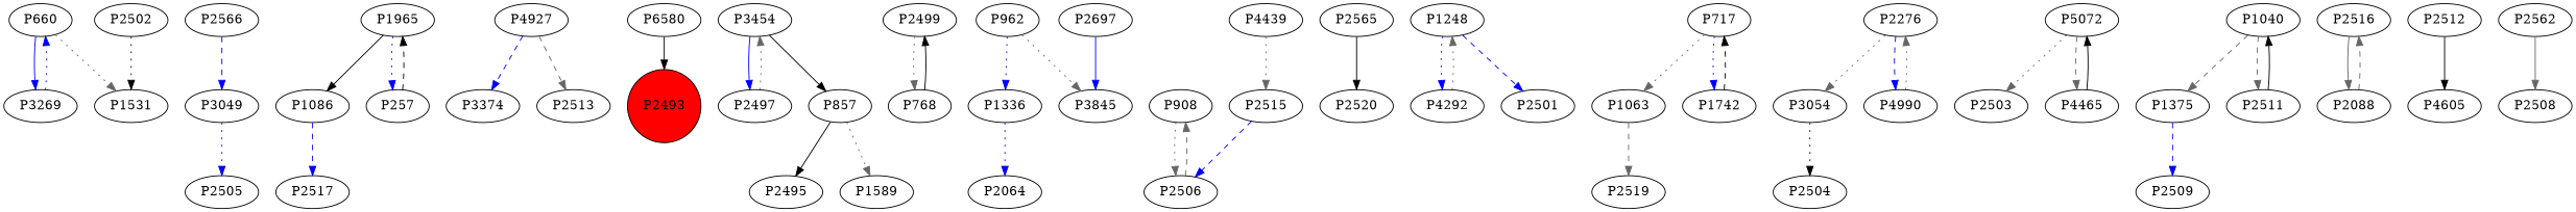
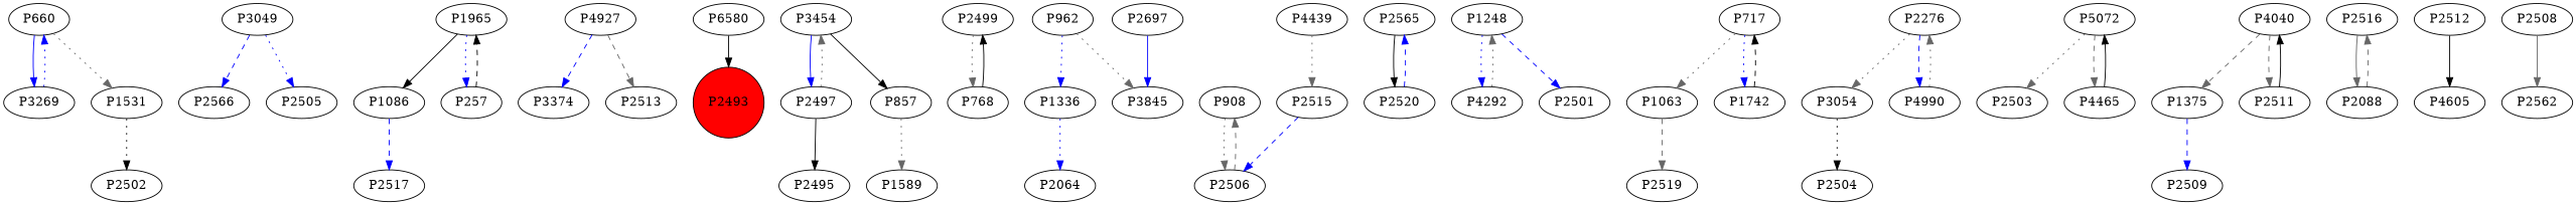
  digraph {
    edge [color=gray40 style=dotted]
    P660
    P3269
    P1531
    P2502
    P2566
    P3049
    P2505
    n8 [label=P1965]
    P1086
    P257
    P2517
    P4927
    P3374
    P2513
    P2493 [fillcolor=red shape=circle style=filled]
    P6580
    P857
    P2495
    P1589
    P2499
    P768
    P2497
    P3454
    P1336
    P2064
    n26 [label=P908]
    P2506
    P2515
    P4439
    P962
    P3845
    P2565
    P2520
    P1248
    P4292
    P2501
    P1063
    P2519
    P2276
    P3054
    P4990
    P2504
    P5072
    P2503
    P4465
    P717
    P1742
    P1375
    P2509
    P2697
-   P4040 [label=P1040]
+   P4040
    P2511
    P2516
    P2088
    P2512
    P4605
    P2562
    P2508
    P660 -> P3269 [color=blue style=solid]
    P660 -> P1531
    P3269 -> P660 [color=blue]
-   P2502 -> P1531 [color=black]
-   P2566 -> P3049 [color=blue style=dashed]
+   P1531 -> P2502 [color=black]
+   P3049 -> P2566 [color=blue style=dashed]
    P3049 -> P2505 [color=blue]
    n8 -> P1086 [color=black style=solid]
    n8 -> P257 [color=blue]
    P1086 -> P2517 [color=blue style=dashed]
    P257 -> n8 [color=black style=dashed]
    P4927 -> P3374 [color=blue style=dashed]
    P4927 -> P2513 [style=dashed]
    P6580 -> P2493 [color=black style=solid]
-   P857 -> P2495 [color=black style=solid]
+   P2497 -> P2495 [color=black style=solid]
    P857 -> P1589
    P2499 -> P768
    P768 -> P2499 [color=black style=solid]
    P2497 -> P3454
    P3454 -> P857 [color=black style=solid]
    P3454 -> P2497 [color=blue style=solid]
    P1336 -> P2064 [color=blue]
    n26 -> P2506
    P2506 -> n26 [style=dashed]
    P2515 -> P2506 [color=blue style=dashed]
    P4439 -> P2515
    P962 -> P1336 [color=blue]
    P962 -> P3845
    P2565 -> P2520 [color=black style=solid]
+   P2520 -> P2565 [color=blue style=dashed]
    P1248 -> P4292 [color=blue]
    P1248 -> P2501 [color=blue style=dashed]
    P4292 -> P1248
    P1063 -> P2519 [style=dashed]
    P2276 -> P3054
    P2276 -> P4990 [color=blue style=dashed]
    P3054 -> P2504 [color=black]
    P4990 -> P2276
    P5072 -> P2503
    P5072 -> P4465 [style=dashed]
    P4465 -> P5072 [color=black style=solid]
    P717 -> P1063
    P717 -> P1742 [color=blue]
    P1742 -> P717 [color=black style=dashed]
    P1375 -> P2509 [color=blue style=dashed]
    P2697 -> P3845 [color=blue style=solid]
    P4040 -> P1375 [style=dashed]
    P4040 -> P2511 [style=dashed]
    P2511 -> P4040 [color=black style=solid]
    P2516 -> P2088 [style=solid]
    P2088 -> P2516 [style=dashed]
    P2512 -> P4605 [color=black style=solid]
-   P2562 -> P2508 [style=solid]
+   P2508 -> P2562 [style=solid]
  }
